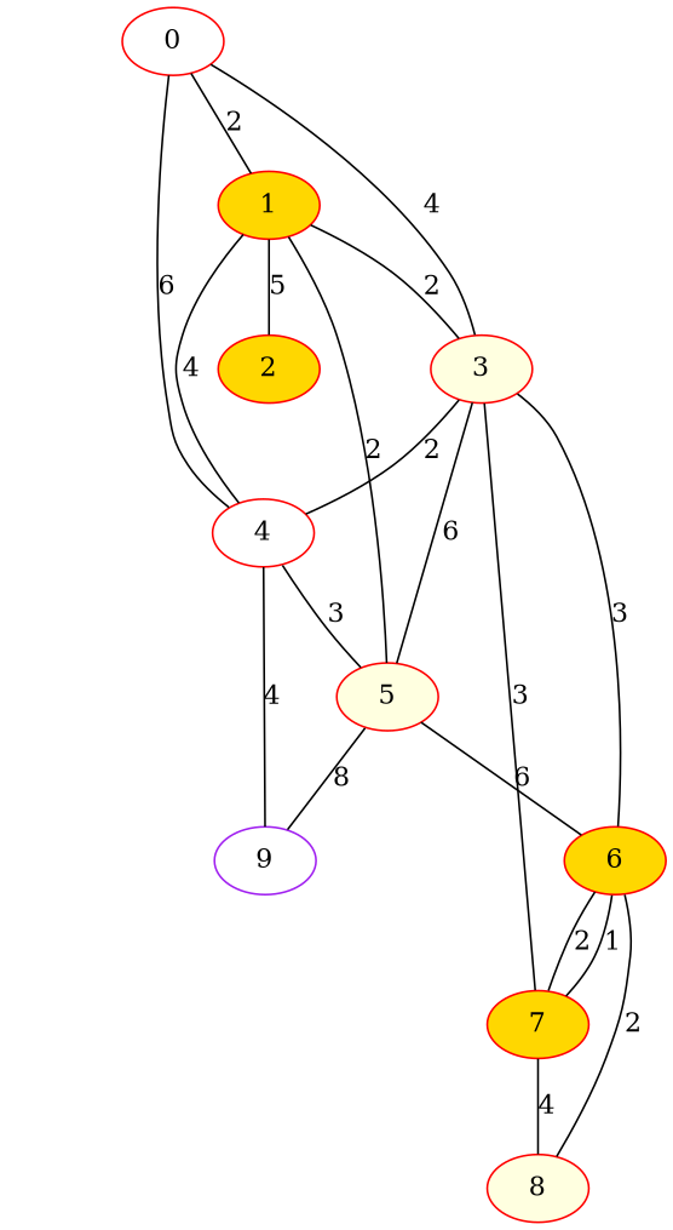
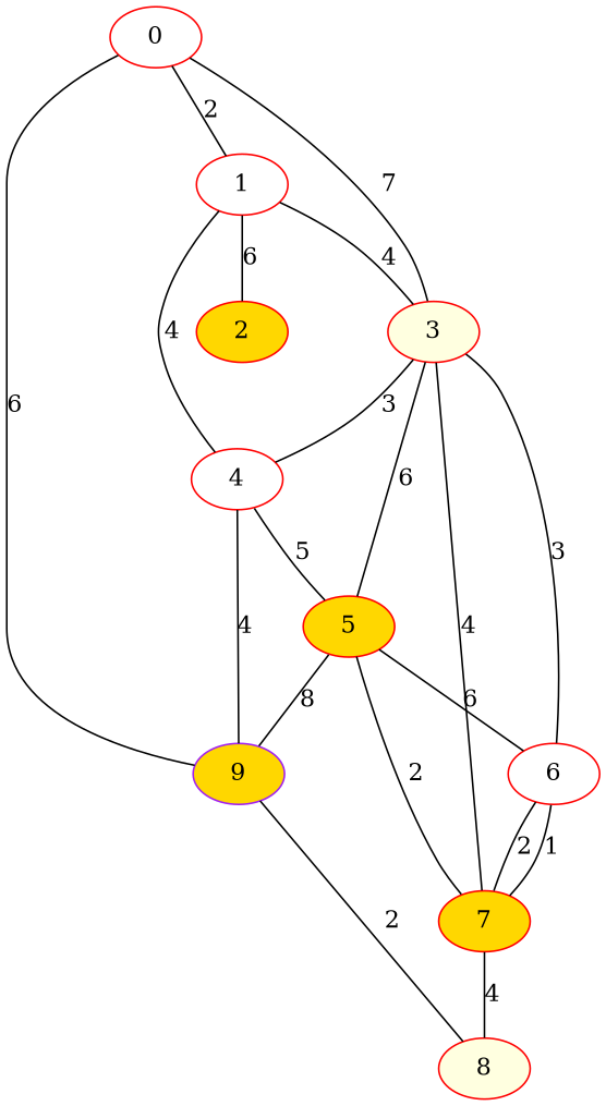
  graph {
    node [color=red fillcolor=gold style=filled weight=1]
    0 [fillcolor=white]
-   1
+   1 [fillcolor=white]
    3 [fillcolor=lightyellow]
    4 [fillcolor=white]
    2
-   5 [fillcolor=lightyellow]
-   6
+   5
+   6 [fillcolor=white]
    7
-   9 [color=purple fillcolor=white weight=4]
+   9 [color=purple weight=4]
    8 [fillcolor=lightyellow]
    0 -- 1 [label=2]
-   0 -- 3 [label=4]
-   0 -- 4 [label=6]
-   1 -- 3 [label=2]
+   0 -- 3 [label=7]
+   0 -- 9 [label=6]
+   1 -- 3 [label=4]
    1 -- 4 [label=4]
-   1 -- 2 [label=5]
-   3 -- 4 [label=2]
+   1 -- 2 [label=6]
+   3 -- 4 [label=3]
    3 -- 5 [label=6]
    3 -- 6 [label=3]
-   3 -- 7 [label=3]
-   4 -- 5 [label=3]
+   3 -- 7 [label=4]
+   4 -- 5 [label=5]
    4 -- 9 [label=4]
    5 -- 6 [label=6]
-   5 -- 1 [label=2]
+   5 -- 7 [label=2]
    5 -- 9 [label=8]
    6 -- 7 [label=1]
    6 -- 7 [label=2]
-   6 -- 8 [label=2]
+   9 -- 8 [label=2]
    7 -- 8 [label=4]
  }
